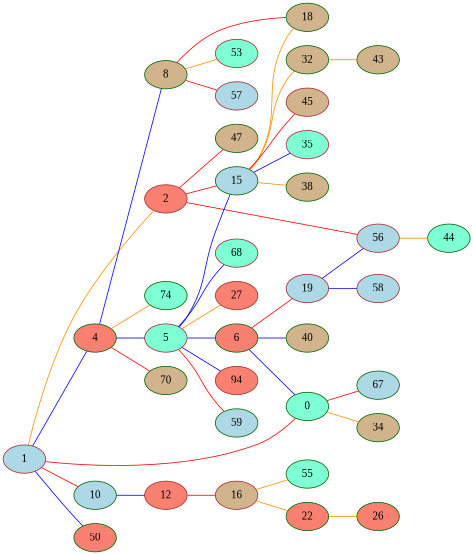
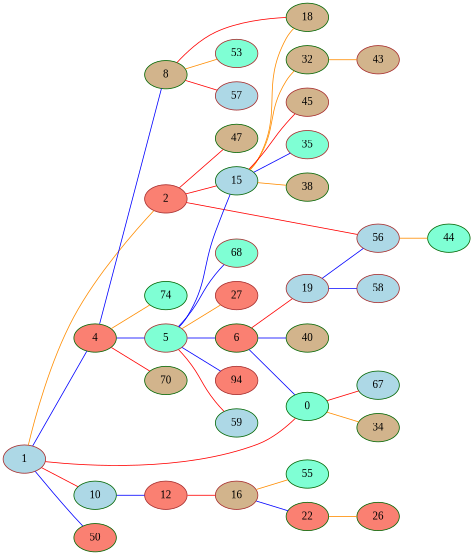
  graph {
    fontname="Liberation Serif"
    rankdir=LR
    node [color=darkgreen fillcolor=tan fontname="Liberation Serif" style=filled]
    edge [color=blue fontname="Liberation Serif"]
    1 [color=brown fillcolor=lightblue super="+3"]
    2 [color=brown fillcolor=salmon]
    4 [fillcolor=salmon]
    n4 [fillcolor=aquamarine label=0 super="+11+21+29+52"]
    10 [fillcolor=lightblue]
    50 [fillcolor=salmon]
    15 [fillcolor=lightblue super="+33+25+24"]
    47 [super="+48"]
    56 [color=brown fillcolor=lightblue]
    5 [color=brown fillcolor=aquamarine super="+13+31+23"]
    8 [super="+9"]
    70
    74 [fillcolor=aquamarine]
    34
    67 [fillcolor=lightblue]
    12 [color=brown fillcolor=salmon]
    18 [super="+73"]
    32
    35 [color=brown fillcolor=aquamarine]
    38 [super="+41"]
    45 [color=brown]
    44 [fillcolor=aquamarine super="+66"]
    6 [fillcolor=salmon super="+17"]
    27 [color=brown fillcolor=salmon]
    n25 [color=brown fillcolor=salmon label=94]
    59 [fillcolor=lightblue]
    68 [color=brown fillcolor=aquamarine super="+71"]
    53 [color=brown fillcolor=aquamarine]
    57 [color=brown fillcolor=lightblue]
    19 [color=brown fillcolor=lightblue]
    40 [super="+72"]
    58 [color=brown fillcolor=lightblue]
    16 [color=brown super="+36+20"]
    22 [fillcolor=salmon]
    55 [fillcolor=aquamarine]
-   43
+   43 [color=brown]
    26 [fillcolor=salmon]
    1 -- 2 [color=darkorange]
    1 -- 4
    1 -- n4 [color=red]
    1 -- 10 [color=red]
    1 -- 50
    2 -- 15 [color=red]
    2 -- 47 [color=red]
    2 -- 56 [color=red]
    4 -- 5
    4 -- 8
    4 -- 70 [color=red]
    4 -- 74 [color=darkorange]
    n4 -- 34 [color=darkorange]
    n4 -- 67 [color=red]
    10 -- 12
    15 -- 18 [color=darkorange]
    15 -- 32 [color=darkorange]
    15 -- 35
    15 -- 38 [color=darkorange]
    15 -- 45 [color=red]
    56 -- 44 [color=darkorange]
    5 -- 15
    5 -- 6 [weight=2]
    5 -- 27 [color=darkorange]
    5 -- n25
    5 -- 59 [color=red]
    5 -- 68
    8 -- 18 [color=red]
    8 -- 53 [color=darkorange]
    8 -- 57 [color=red]
    12 -- 16 [color=red]
    32 -- 43 [color=darkorange]
    6 -- n4
    6 -- 19 [color=red]
    6 -- 40
    19 -- 56
    19 -- 58
-   16 -- 22 [color=darkorange]
+   16 -- 22
    16 -- 55 [color=darkorange]
    22 -- 26 [color=darkorange]
  }
